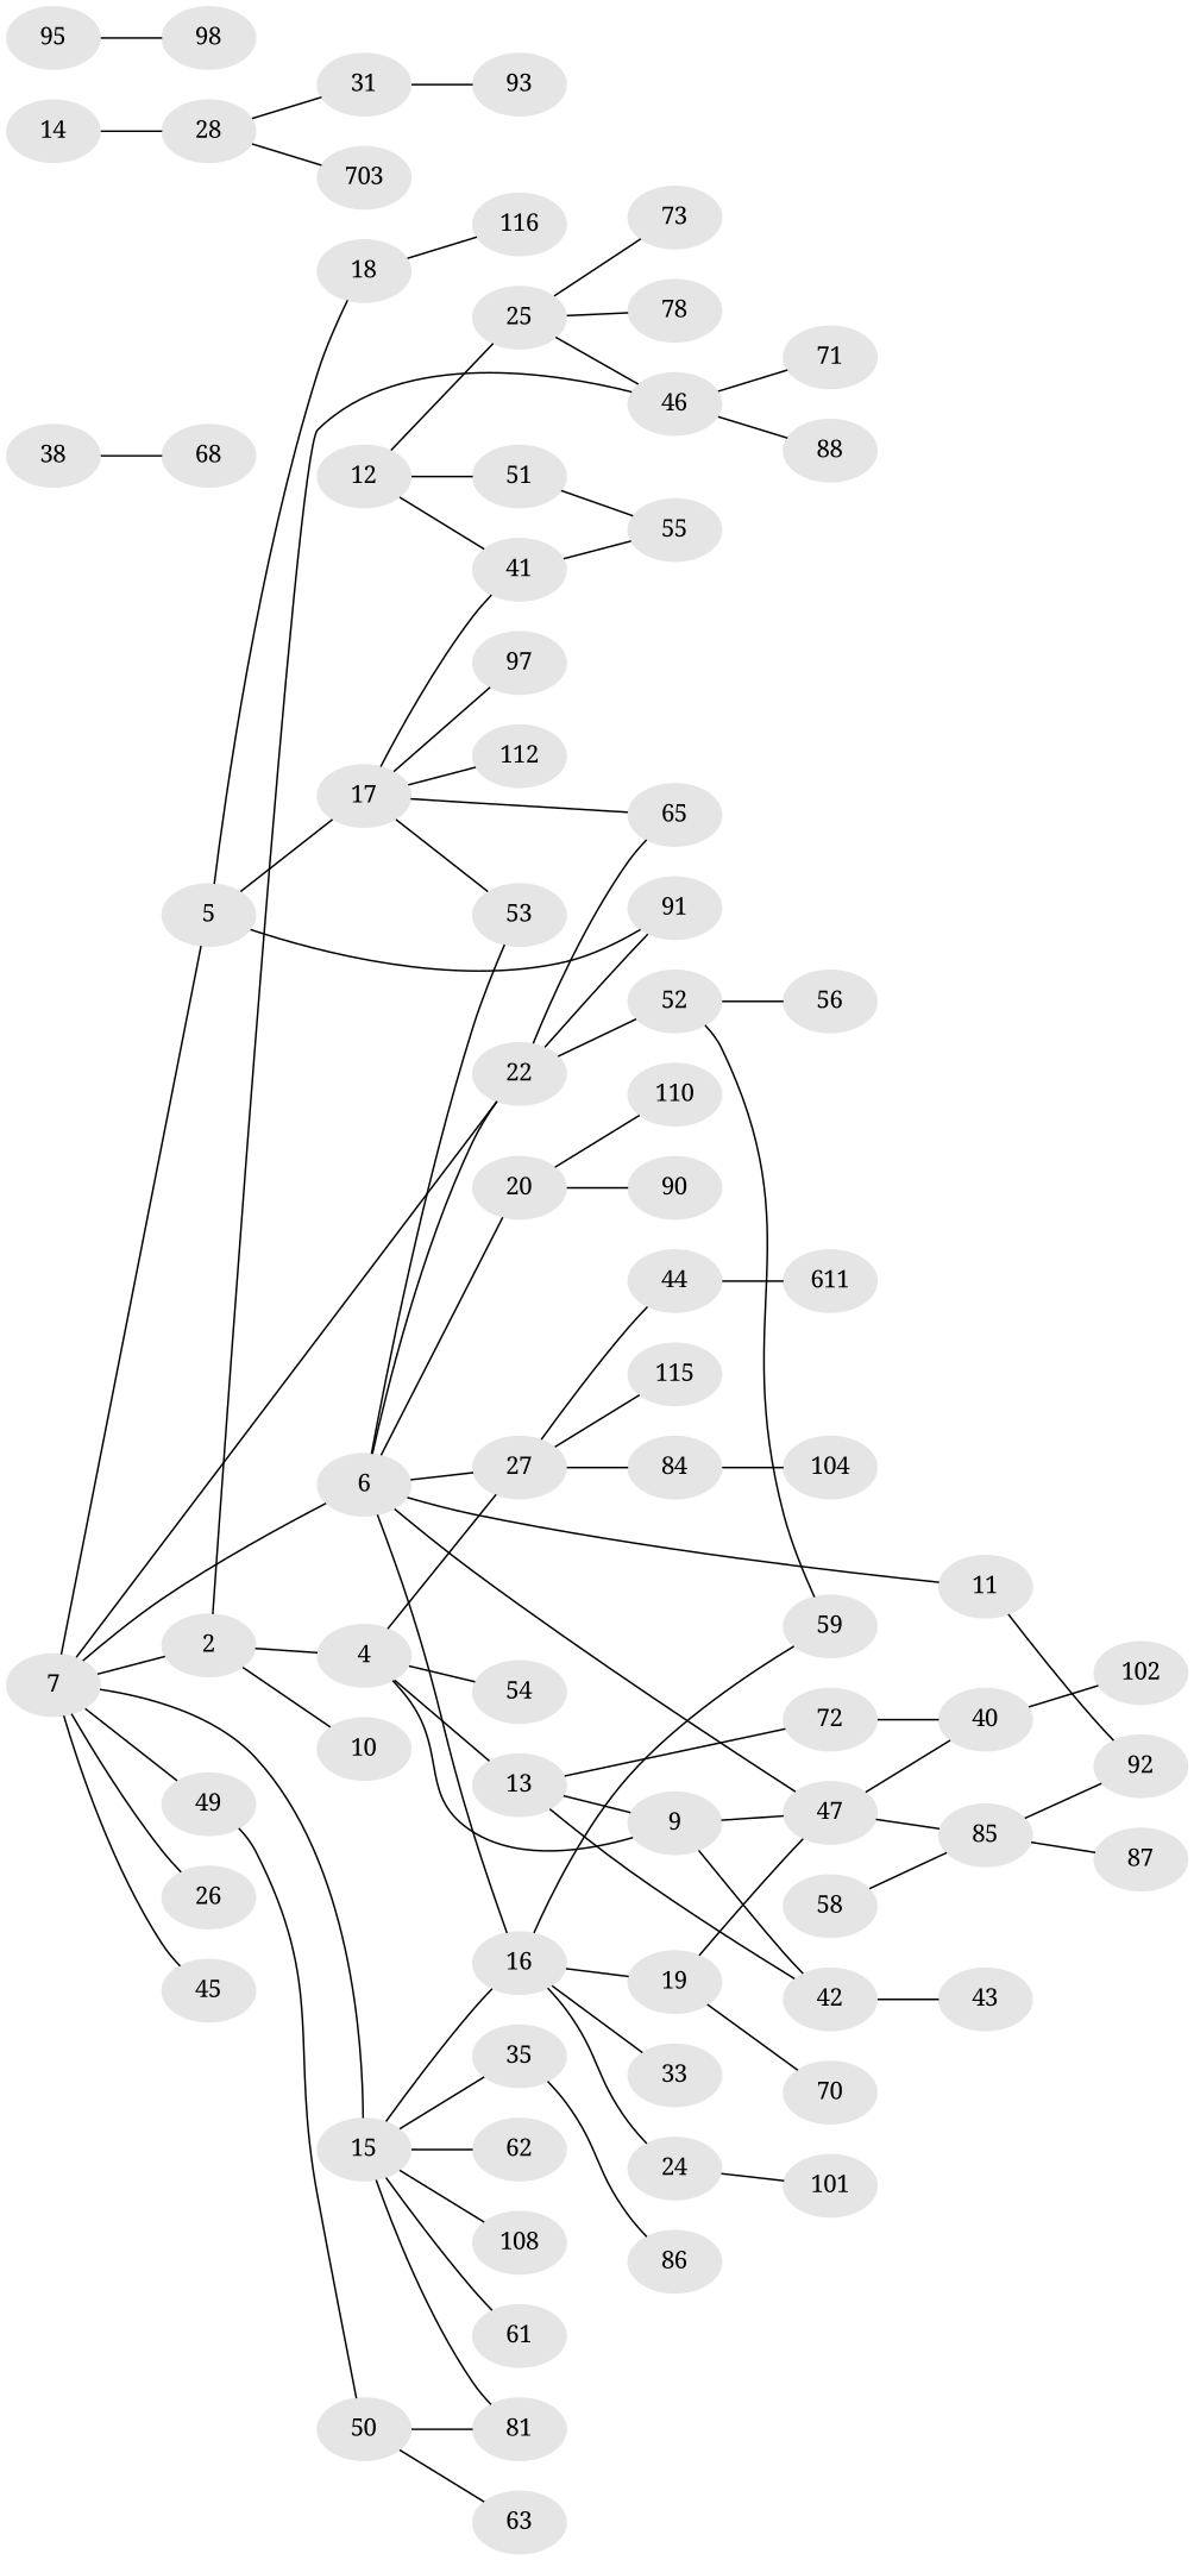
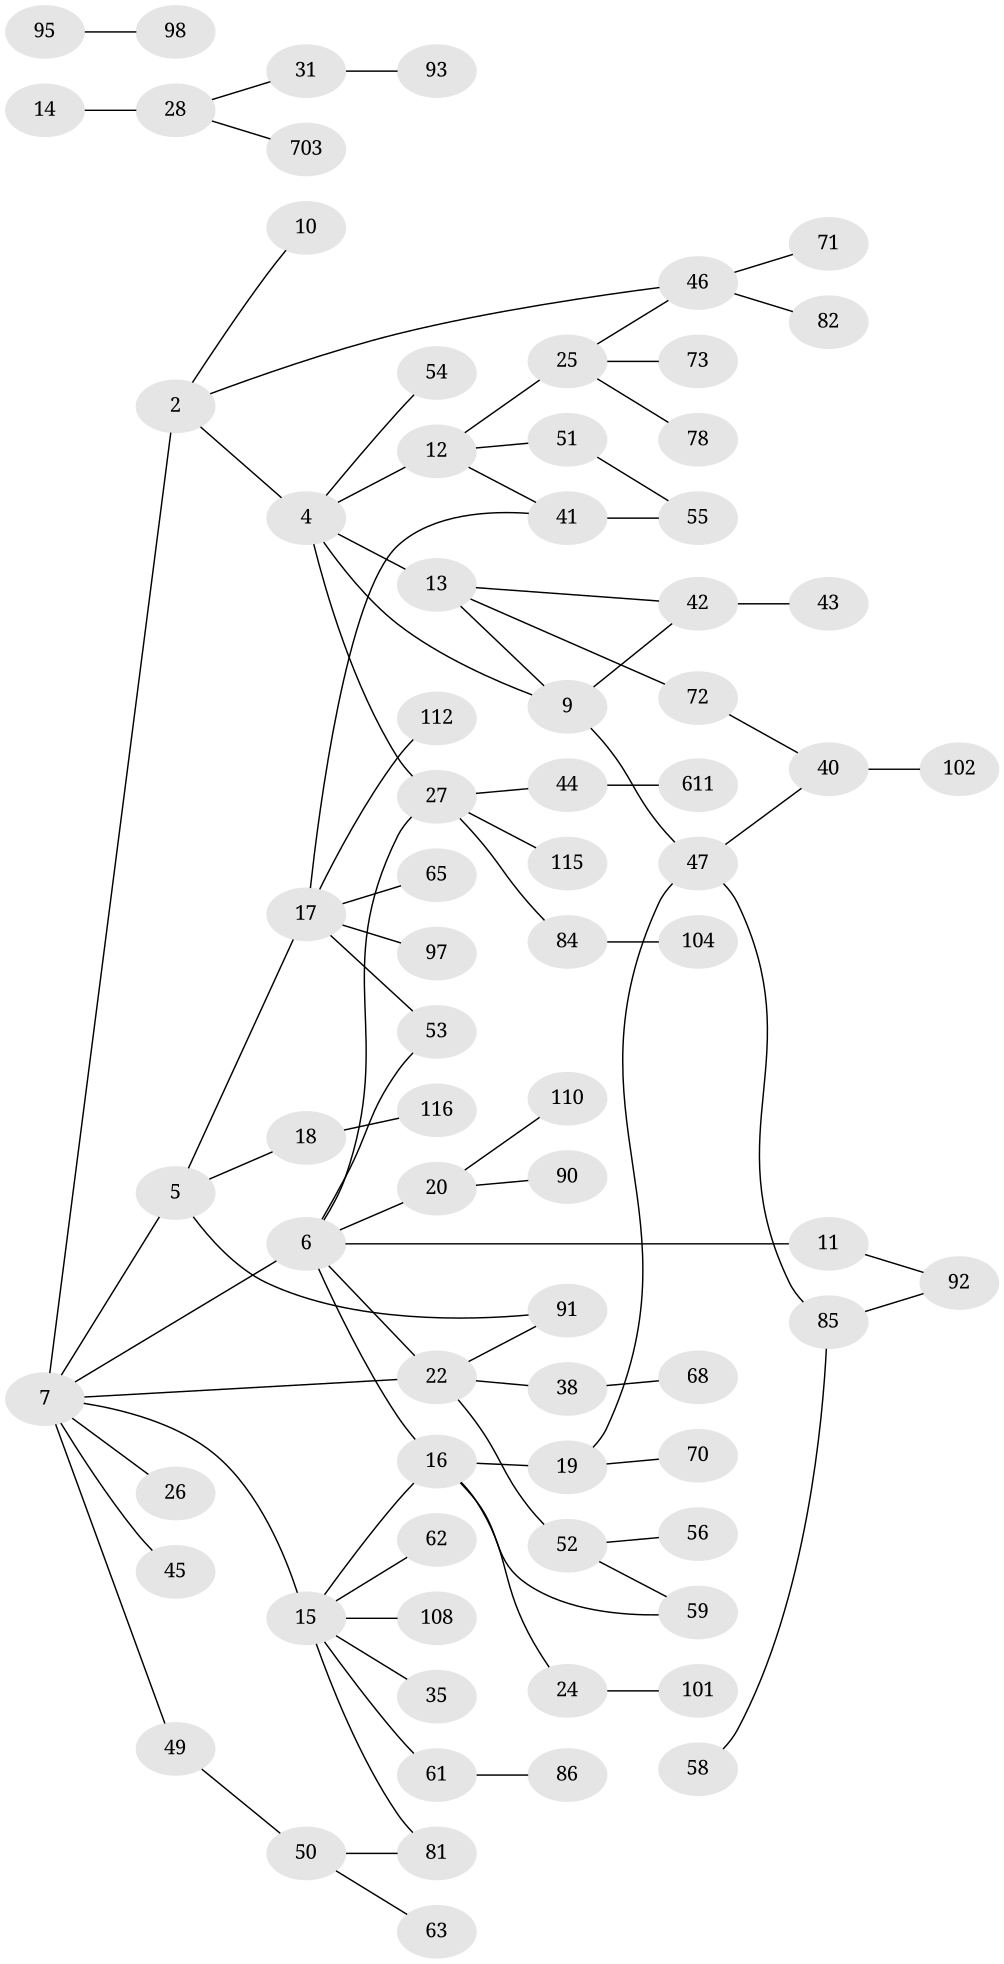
  graph {
    fontname="Noto Serif"
    rankdir=LR
    node [color=gray90 fontname="Noto Serif" style=filled]
    edge [fontname="Noto Serif"]
    n1 [label=7 super="+3"]
    2 [super="+48"]
    5 [super="+30"]
    6 [super="+7"]
    15 [super="+23"]
    22 [super="+40"]
    26
    45
    49
    4 [super="+8"]
    10
    46 [super="+76"]
    17 [super="+106"]
    18 [super="+67"]
    91 [super="+109"]
    27 [super="+32"]
    11 [super="+34"]
    16 [super="+69"]
    20 [super="+57"]
    47
    53 [super="+99"]
    35
    61
    81 [super="+94"]
    n25 [label=62]
    108
    38
    52
    50 [super="+62"]
    9
    12 [super="+21"]
    13 [super="+54"]
    n33 [label=54]
    71
-   88 [super="+89"]
+   88 [super="+89" label=82]
    42 [super="+74"]
    25 [super="+36"]
    41 [super="+83"]
    51 [super="+75"]
    72 [super="+77"]
    44
    84
    115
    65
    97
    112 [super="+117"]
    116
    92 [super="+113"]
    19 [super="+96"]
    24 [super="+39"]
-   33
    59 [super="+105"]
    90
    110
    n55 [label=40 super="+100"]
    85 [super="+107"]
    43
    73
    78
    55
    14 [super="+37"]
    28 [super="+29"]
    31
    n64 [label=703]
    86
    70
    101
    68
    56
    n70 [label=611]
    104
    93
    58 [super="+79"]
    102
    63
-   87
    95
    98
    n1 -- 2
    n1 -- 5
    n1 -- 6
    n1 -- 15
    n1 -- 22
    n1 -- 26
    n1 -- 45
    n1 -- 49
    2 -- 4
    2 -- 10
    2 -- 46
    5 -- 17
    5 -- 18
    5 -- 91
    6 -- 22
    6 -- 27
    6 -- 11
    6 -- 16
    6 -- 20
-   6 -- 47
    6 -- 53
    15 -- 16
    15 -- 35
    15 -- 61
    15 -- 81
    15 -- n25
    15 -- 108
    22 -- 91
-   22 -- 65
+   22 -- 38
    22 -- 52
    49 -- 50
    4 -- 27
    4 -- 9
+   4 -- 12
    4 -- 13
    4 -- n33
    46 -- 71
    46 -- 88
    17 -- 53
    17 -- 41
    17 -- 65
    17 -- 97
    17 -- 112
    18 -- 116
    27 -- 44
    27 -- 84
    27 -- 115
    11 -- 92
    16 -- 19
    16 -- 24
-   16 -- 33
    16 -- 59
    20 -- 90
    20 -- 110
    47 -- n55
    47 -- 85
-   35 -- 86
+   61 -- 86
    38 -- 68
    52 -- 59
    52 -- 56
    50 -- 81
    50 -- 63
    9 -- 47
    9 -- 42
    12 -- 25
    12 -- 41
    12 -- 51
    13 -- 9
    13 -- 42
    13 -- 72
    42 -- 43
    25 -- 46
    25 -- 73
    25 -- 78
    41 -- 55
    51 -- 55
    72 -- n55
    44 -- n70
    84 -- 104
    19 -- 47
    19 -- 70
    24 -- 101
    n55 -- 102
    85 -- 92
-   85 -- 87
    14 -- 28
    28 -- 31
    28 -- n64
    31 -- 93
    58 -- 85
    95 -- 98
  }
